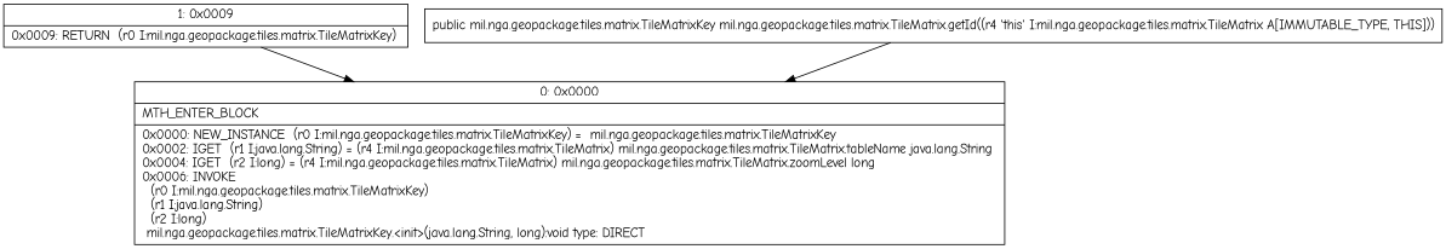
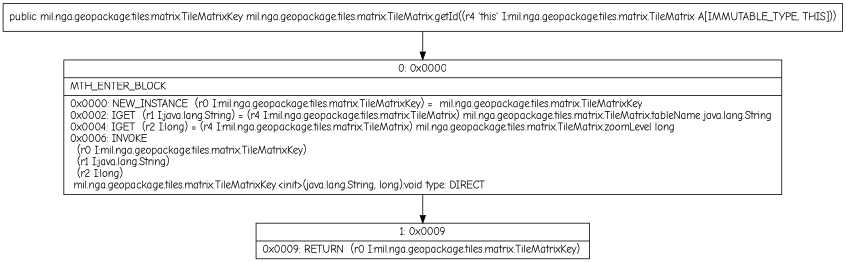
  digraph {
    fontname="Comic Neue"
    node [shape=record fontname="Comic Neue"]
    edge [fontname="Comic Neue"]
    n1 [label="{0\:\ 0x0000|MTH_ENTER_BLOCK\l|0x0000: NEW_INSTANCE  (r0 I:mil.nga.geopackage.tiles.matrix.TileMatrixKey) =  mil.nga.geopackage.tiles.matrix.TileMatrixKey \l0x0002: IGET  (r1 I:java.lang.String) = (r4 I:mil.nga.geopackage.tiles.matrix.TileMatrix) mil.nga.geopackage.tiles.matrix.TileMatrix.tableName java.lang.String \l0x0004: IGET  (r2 I:long) = (r4 I:mil.nga.geopackage.tiles.matrix.TileMatrix) mil.nga.geopackage.tiles.matrix.TileMatrix.zoomLevel long \l0x0006: INVOKE  \l  (r0 I:mil.nga.geopackage.tiles.matrix.TileMatrixKey)\l  (r1 I:java.lang.String)\l  (r2 I:long)\l mil.nga.geopackage.tiles.matrix.TileMatrixKey.\<init\>(java.lang.String, long):void type: DIRECT \l}"]
    n2 [label="{1\:\ 0x0009|0x0009: RETURN  (r0 I:mil.nga.geopackage.tiles.matrix.TileMatrixKey) \l}"]
    n3 [label="{public mil.nga.geopackage.tiles.matrix.TileMatrixKey mil.nga.geopackage.tiles.matrix.TileMatrix.getId((r4 'this' I:mil.nga.geopackage.tiles.matrix.TileMatrix A[IMMUTABLE_TYPE, THIS])) }"]
-   n2 -> n1
+   n1 -> n2
    n3 -> n1
  }
